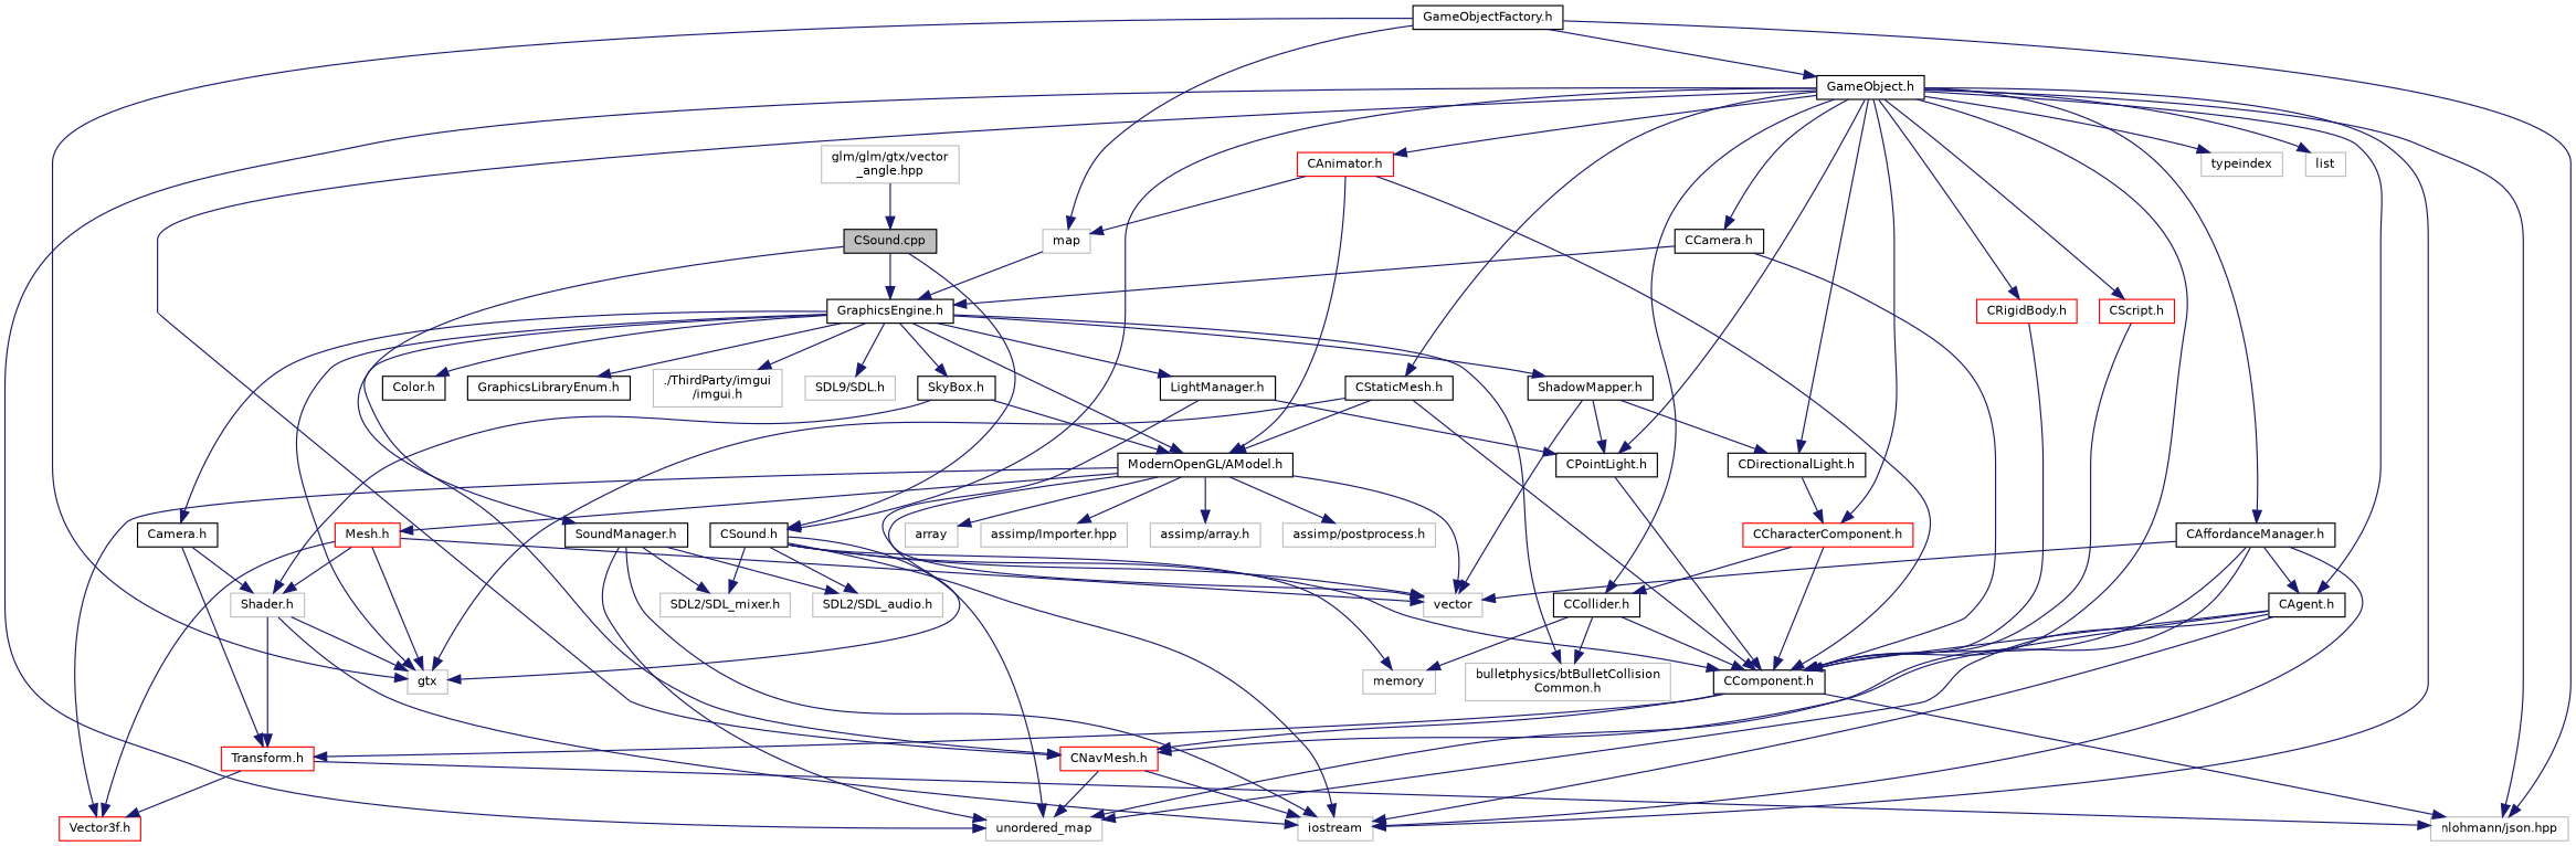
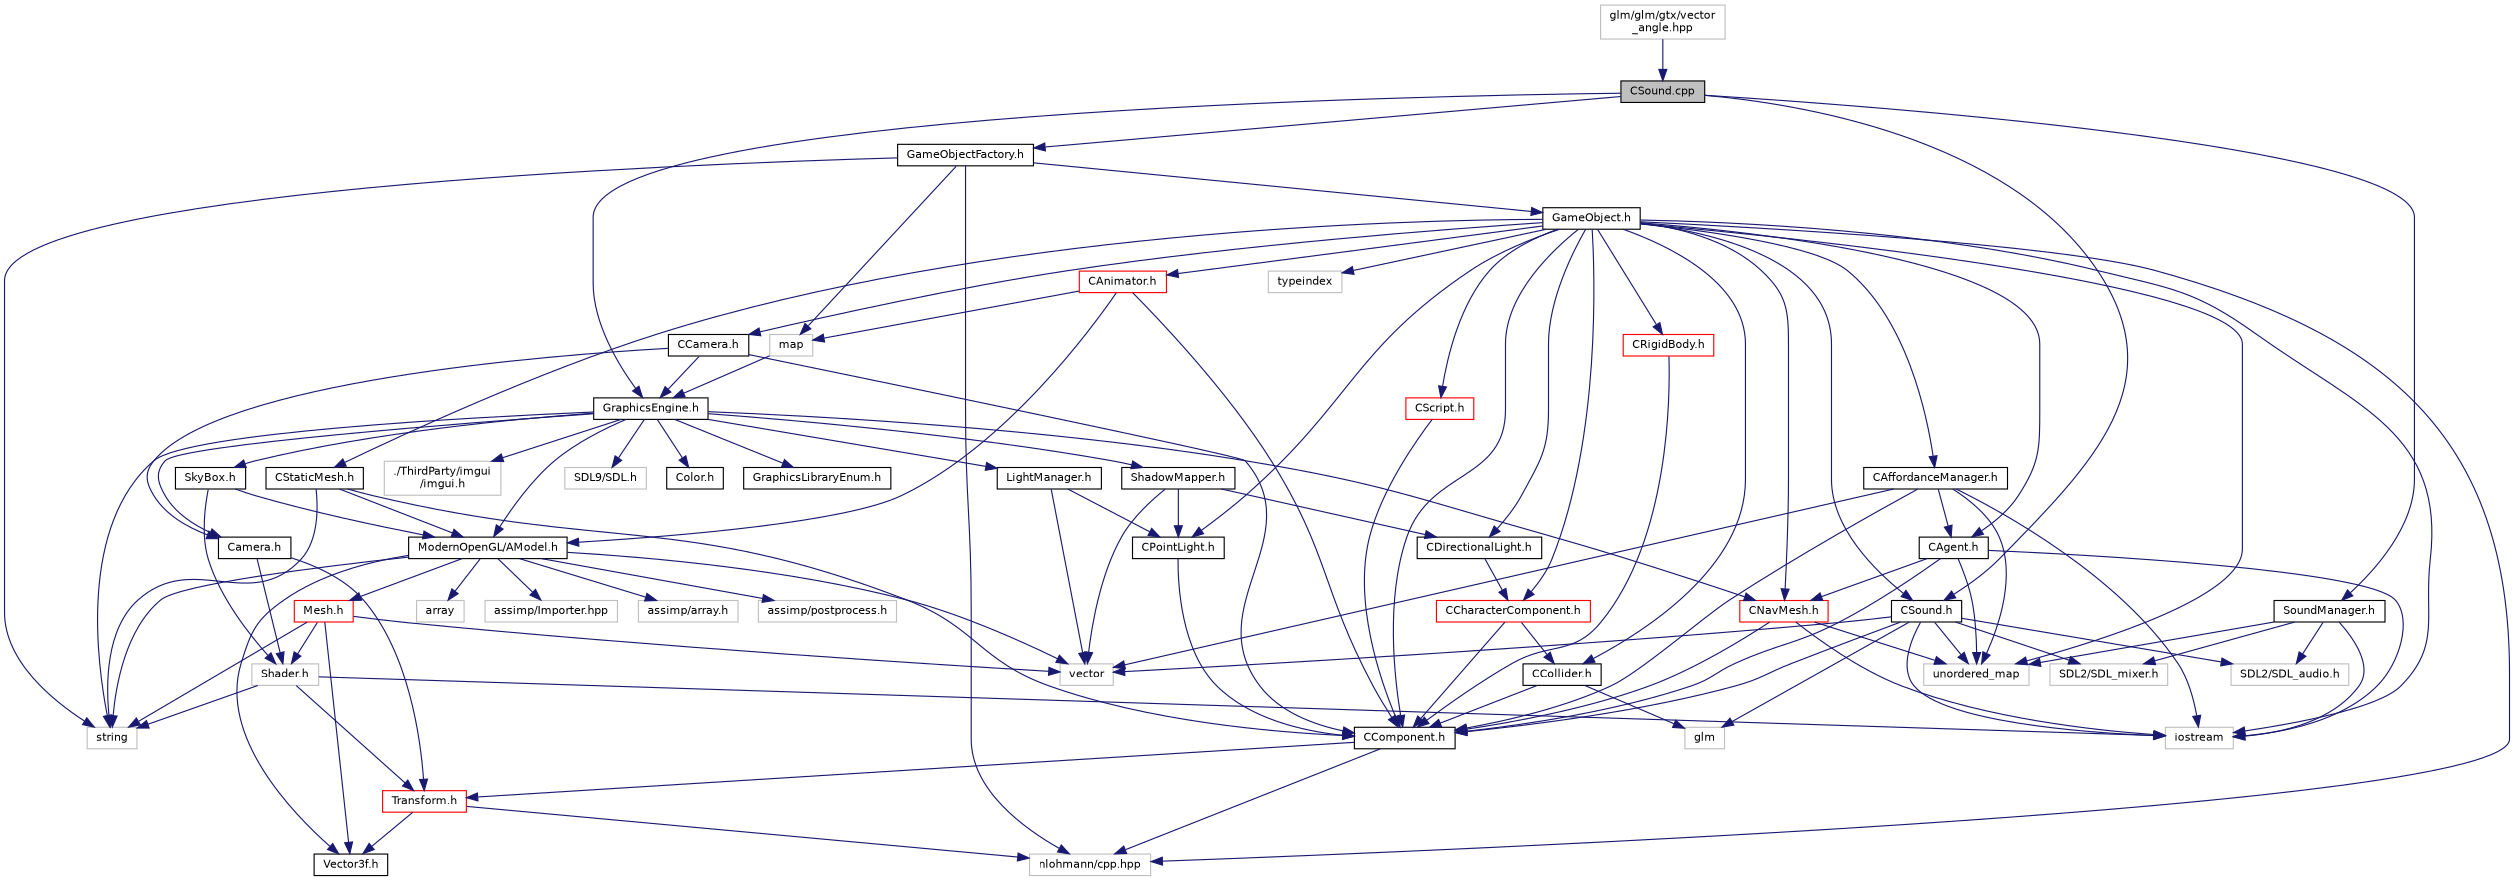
  digraph {
    fontname="DejaVu Sans"
    node [color=black fillcolor=white fontname="DejaVu Sans" fontsize=10 shape=record style=filled]
    edge [color=midnightblue fontname="DejaVu Sans" fontsize=10 labelfontname=Helvetica labelfontsize=10 style=solid]
    n1 [fillcolor=grey75 fontcolor=black height=0.2 label="CSound.cpp" width=0.4]
    n2 [height=0.2 label="CSound.h" width=0.4]
    n3 [height=0.2 label="GameObjectFactory.h" width=0.4]
    n4 [height=0.2 label="GraphicsEngine.h" width=0.4]
    n5 [height=0.2 label="SoundManager.h" width=0.4]
    n6 [color=grey75 height=0.2 label="SDL2/SDL_mixer.h" width=0.4]
    n7 [color=grey75 height=0.2 label=iostream width=0.4]
    n8 [color=grey75 height=0.2 label="SDL2/SDL_audio.h" width=0.4]
    n9 [color=grey75 height=0.2 label=unordered_map width=0.4]
-   n10 [color=grey75 height=0.2 label=memory width=0.4]
+   n10 [color=grey75 height=0.2 label=glm width=0.4]
    n11 [color=grey75 height=0.2 label=vector width=0.4]
    n12 [height=0.2 label="CComponent.h" width=0.4]
-   n13 [color=grey75 height=0.2 label="nlohmann/json.hpp" width=0.4]
+   n13 [color=grey75 height=0.2 label="nlohmann/cpp.hpp" width=0.4]
    n14 [height=0.2 label="GameObject.h" width=0.4]
-   n15 [color=grey75 height=0.2 label=gtx width=0.4]
+   n15 [color=grey75 height=0.2 label=string width=0.4]
    n16 [color=grey75 height=0.2 label=map width=0.4]
    n17 [color=red height=0.2 label="CNavMesh.h" width=0.4]
    n18 [height=0.2 label="ModernOpenGL/AModel.h" width=0.4]
-   n19 [color=grey75 height=0.2 label="bulletphysics/btBulletCollision\lCommon.h" width=0.4]
    n20 [height=0.2 label="Camera.h" width=0.4]
    n21 [height=0.2 label="Color.h" width=0.4]
    n22 [height=0.2 label="GraphicsLibraryEnum.h" width=0.4]
    n23 [color=grey75 height=0.2 label="./ThirdParty/imgui\l/imgui.h" width=0.4]
    n24 [height=0.2 label="SkyBox.h" width=0.4]
    n25 [height=0.2 label="LightManager.h" width=0.4]
    n26 [height=0.2 label="ShadowMapper.h" width=0.4]
    n27 [color=grey75 height=0.2 label="SDL9/SDL.h" width=0.4]
    n28 [color=grey75 height=0.2 label="glm/glm/gtx/vector\l_angle.hpp" width=0.4]
    n29 [color=red height=0.2 label="Transform.h" width=0.4]
-   n30 [color=red height=0.2 label="Vector3f.h" width=0.4]
+   n30 [height=0.2 label="Vector3f.h" width=0.4]
    n31 [height=0.2 label="CStaticMesh.h" width=0.4]
    n32 [color=red height=0.2 label="CScript.h" width=0.4]
    n33 [color=grey75 height=0.2 label=typeindex width=0.4]
-   n34 [color=grey75 height=0.2 label=list width=0.4]
    n35 [color=red height=0.2 label="CCharacterComponent.h" width=0.4]
    n36 [height=0.2 label="CCollider.h" width=0.4]
    n37 [height=0.2 label="CCamera.h" width=0.4]
    n38 [height=0.2 label="CPointLight.h" width=0.4]
    n39 [height=0.2 label="CDirectionalLight.h" width=0.4]
    n40 [color=red height=0.2 label="CAnimator.h" width=0.4]
    n41 [color=red height=0.2 label="CRigidBody.h" width=0.4]
    n42 [height=0.2 label="CAgent.h" width=0.4]
    n43 [height=0.2 label="CAffordanceManager.h" width=0.4]
    n44 [color=grey75 height=0.2 label=array width=0.4]
    n45 [color=red height=0.2 label="Mesh.h" width=0.4]
    n46 [color=grey75 height=0.2 label="assimp/Importer.hpp" width=0.4]
    n47 [color=grey75 height=0.2 label="assimp/array.h" width=0.4]
    n48 [color=grey75 height=0.2 label="assimp/postprocess.h" width=0.4]
    n49 [color=grey75 height=0.2 label="Shader.h" width=0.4]
    n1 -> n2
+   n1 -> n3
    n1 -> n4
    n1 -> n5
    n2 -> n6
    n2 -> n7
    n2 -> n8
    n2 -> n9
    n2 -> n10
    n2 -> n11
    n2 -> n12
    n3 -> n13
    n3 -> n14
    n3 -> n15
    n3 -> n16
    n4 -> n15
    n4 -> n17
    n4 -> n18
-   n4 -> n19
    n4 -> n20
    n4 -> n21
    n4 -> n22
    n4 -> n23
    n4 -> n24
    n4 -> n25
    n4 -> n26
    n4 -> n27
    n5 -> n6
    n5 -> n7
    n5 -> n8
    n5 -> n9
    n12 -> n13
    n12 -> n29
    n14 -> n2
    n14 -> n7
    n14 -> n9
    n14 -> n12
    n14 -> n13
    n14 -> n17
    n14 -> n31
    n14 -> n32
    n14 -> n33
-   n14 -> n34
    n14 -> n35
    n14 -> n36
    n14 -> n37
    n14 -> n38
    n14 -> n39
    n14 -> n40
    n14 -> n41
    n14 -> n42
    n14 -> n43
    n16 -> n4
    n17 -> n7
    n17 -> n9
-   n12 -> n17
+   n17 -> n12
    n18 -> n11
    n18 -> n15
    n18 -> n30
    n18 -> n44
    n18 -> n45
    n18 -> n46
    n18 -> n47
    n18 -> n48
    n20 -> n29
    n20 -> n49
    n24 -> n18
    n24 -> n49
    n25 -> n11
    n25 -> n38
    n26 -> n11
    n26 -> n38
    n26 -> n39
    n28 -> n1
    n29 -> n13
    n29 -> n30
    n31 -> n12
    n31 -> n15
    n31 -> n18
    n32 -> n12
    n35 -> n12
    n35 -> n36
    n36 -> n10
    n36 -> n12
-   n36 -> n19
    n37 -> n4
    n37 -> n12
+   n37 -> n20
    n38 -> n12
    n39 -> n35
    n40 -> n12
    n40 -> n16
    n40 -> n18
    n41 -> n12
    n42 -> n7
    n42 -> n9
    n42 -> n12
    n42 -> n17
    n43 -> n7
    n43 -> n9
    n43 -> n11
    n43 -> n12
    n43 -> n42
    n45 -> n11
    n45 -> n15
    n45 -> n30
    n45 -> n49
    n49 -> n7
    n49 -> n15
    n49 -> n29
  }
